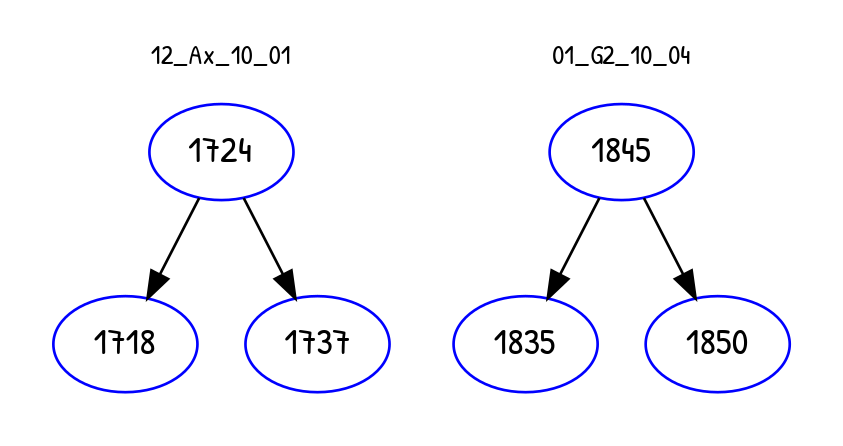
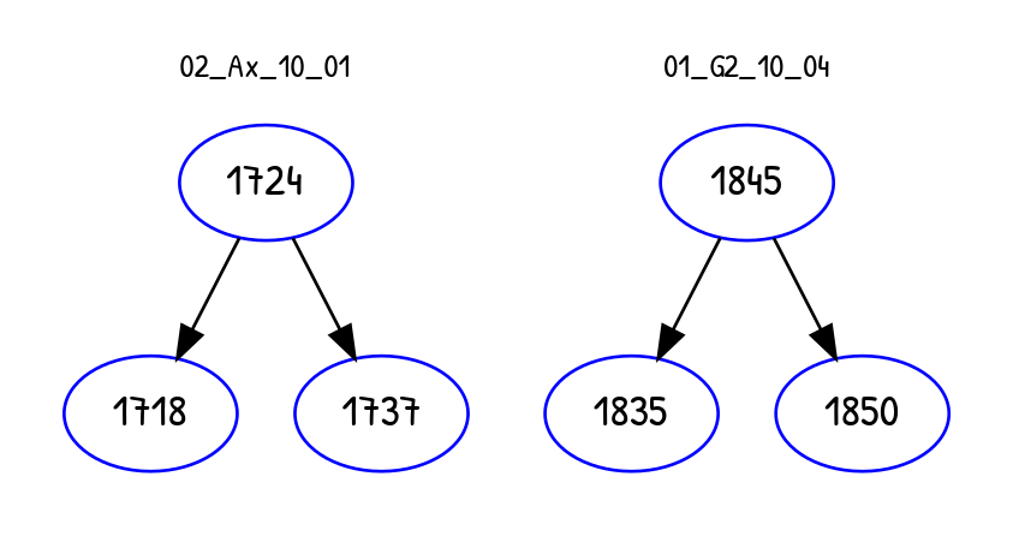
  digraph {
    fontname="Patrick Hand"
    node [color=blue fontname="Patrick Hand"]
    edge [color=black fontname="Patrick Hand"]
    n1 [label=1724]
    n2 [label=1718]
    n3 [label=1737]
    n4 [label=1845]
    n5 [label=1835]
    n6 [label=1850]
    subgraph cluster_1 {
      color=white
      fontsize=10
-     label="12_Ax_10_01"
+     label="02_Ax_10_01"
      n1
      n2
      n3
    }
    subgraph cluster_2 {
      color=white
      fontsize=10
      label="01_G2_10_04"
      n4
      n5
      n6
    }
    n1 -> n2
    n1 -> n3
    n4 -> n5
    n4 -> n6
  }
